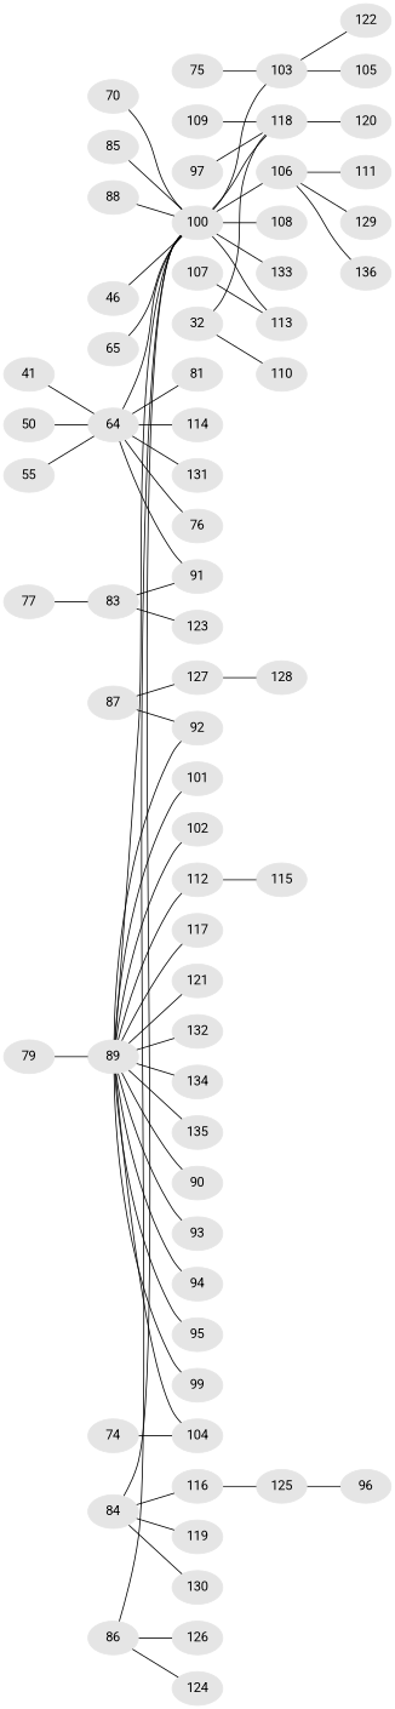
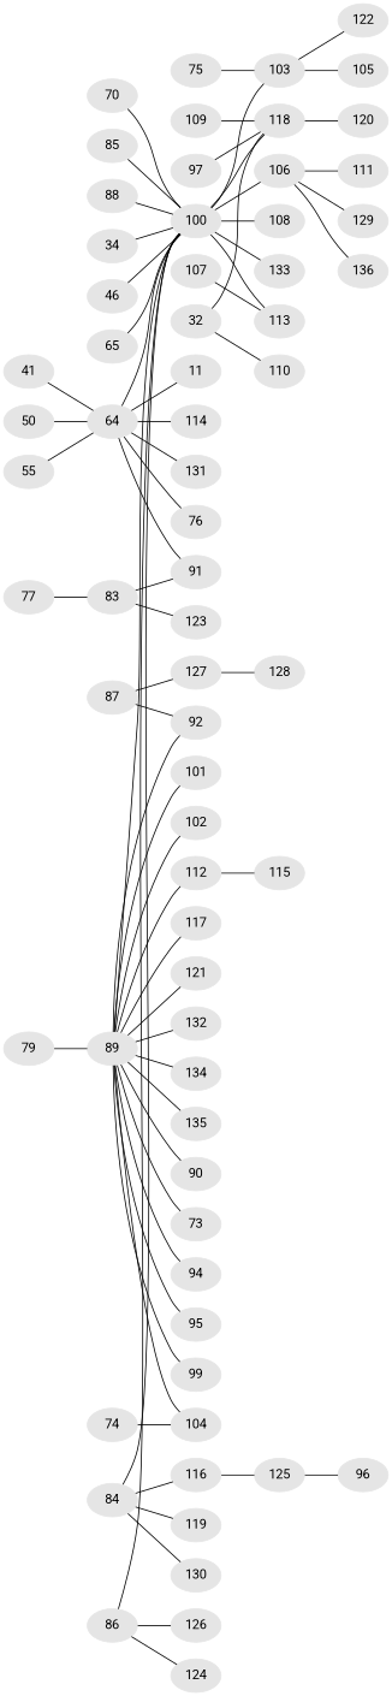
  graph {
    fontname=Roboto
    rankdir=LR
    node [color=gray90 fontname=Roboto style=filled]
    edge [fontname=Roboto]
+   34 [super="+18"]
    100 [super="+32+17+7+40"]
    103 [super="+23"]
    118 [super="+16+11"]
    106
    108
    113 [super="+98"]
    133 [super="+21"]
    64 [super="+35+60+38"]
    76
-   81
+   81 [label=11]
    114 [super="+49"]
    131
    91
    41
    46
    50
    55
    83 [super="+66"]
    123
    65 [super="+42"]
    70
    89 [super="+78+51+27+48+62+57+63+52+72+73"]
    92 [super="+33"]
    90
-   93
+   93 [label=73]
    94
    95
    99
    101
    102
    104
    112
    117
    121
    132
    134
    135
    74
    105
    122
    75
    77
    79
    n45 [label=32 super="+68"]
    110
    120 [super="+67"]
    84 [super="+28+61"]
    116 [super="+71"]
    119
    130
    125
    85 [super="+5+30+37"]
    86 [super="+45+58+59"]
    124
    126
    87 [super="+39"]
    127
    128
    88
    115
    97
    111
    129
    136
    107
    109
    96
+   34 -- 100
    100 -- 103
    100 -- 118
    100 -- 106
    100 -- 108
    100 -- 113
    100 -- 133
    103 -- 105
    103 -- 122
    118 -- 120
    106 -- 111
    106 -- 129
    106 -- 136
    64 -- 100 [weight=2]
    64 -- 76
    64 -- 81
    64 -- 114
    64 -- 131
    64 -- 91
    41 -- 64
    46 -- 100
    50 -- 64
    55 -- 64
    83 -- 91
    83 -- 123
    65 -- 100
    70 -- 100
    89 -- 100
    89 -- 92
    89 -- 90
    89 -- 93
    89 -- 94
    89 -- 95
    89 -- 99
    89 -- 101
    89 -- 102
    89 -- 104
    89 -- 112
    89 -- 117
    89 -- 121
    89 -- 132
    89 -- 134
    89 -- 135
    112 -- 115
    74 -- 104
    75 -- 103
    77 -- 83
    79 -- 89
    n45 -- 118
    n45 -- 110
    84 -- 100
    84 -- 116
    84 -- 119
    84 -- 130
    116 -- 125
    125 -- 96
    85 -- 100
    86 -- 100
    86 -- 124
    86 -- 126
    87 -- 92
    87 -- 127
    127 -- 128
    88 -- 100
    97 -- 118
    107 -- 113
    109 -- 118
  }
